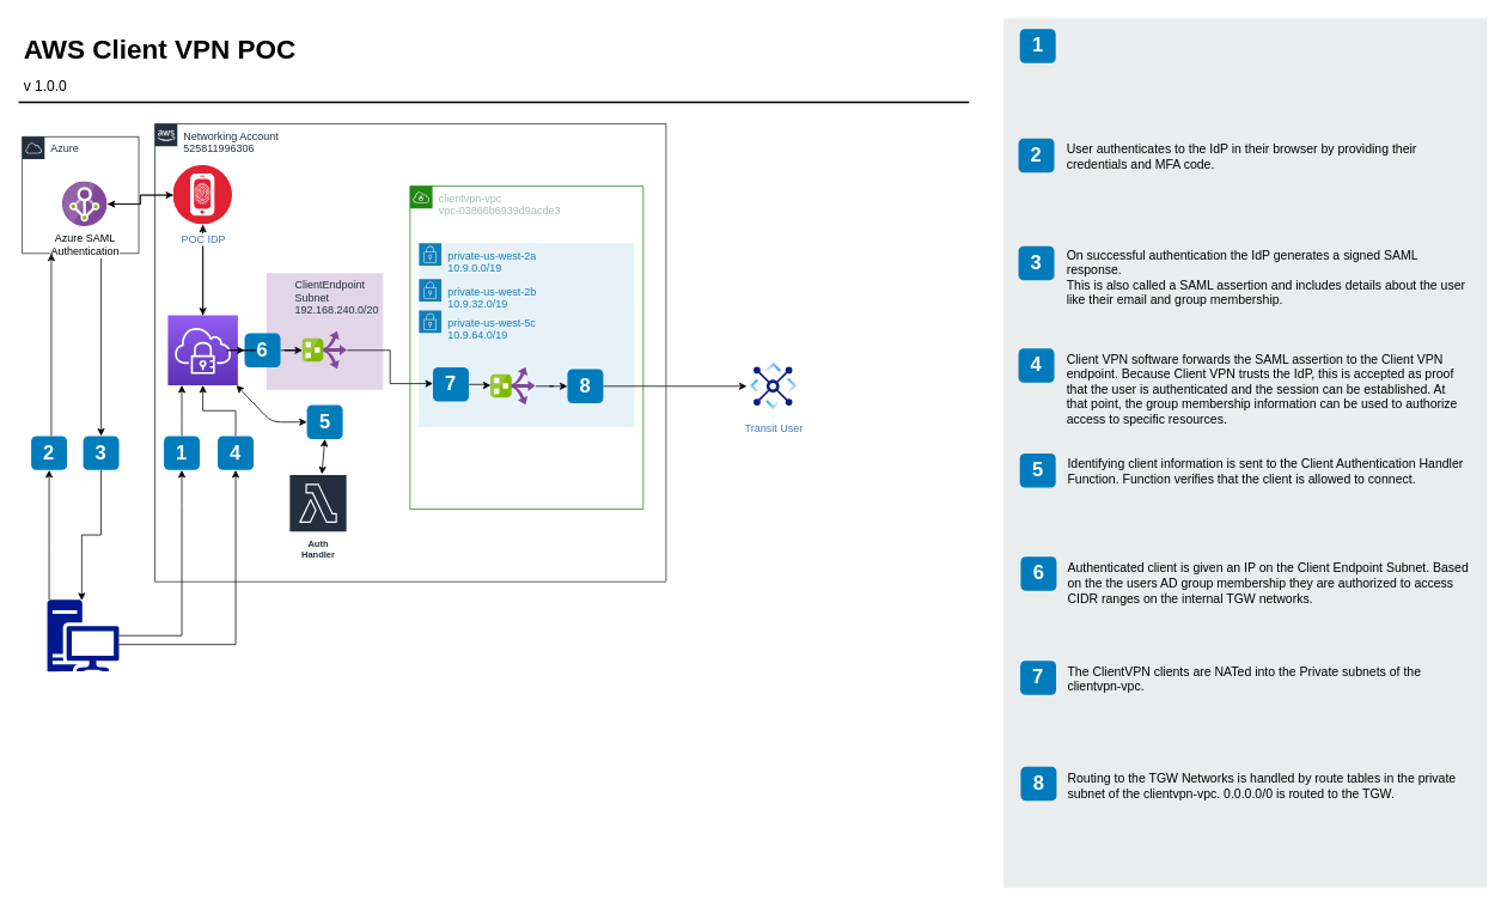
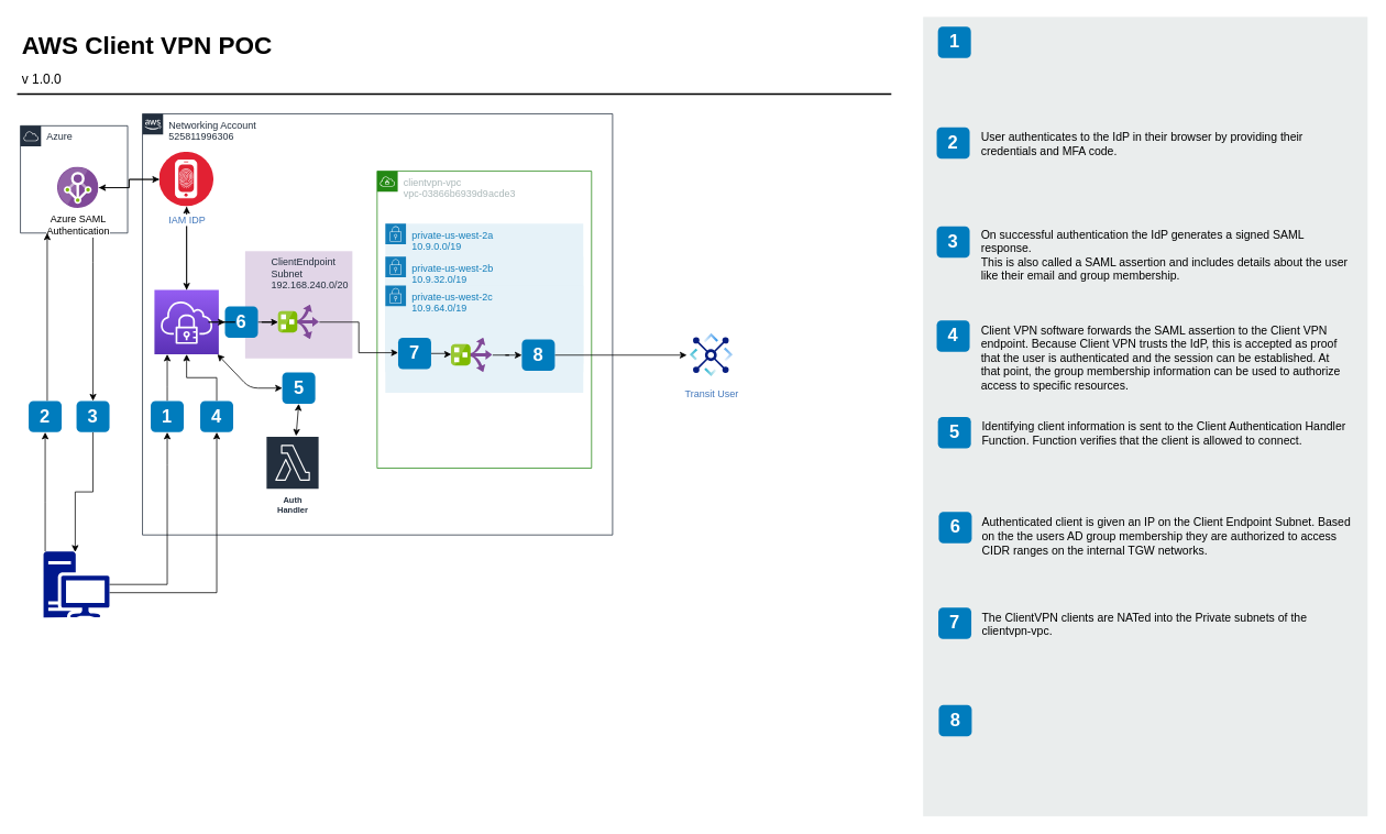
  <mxCell id="0" />
  <mxCell id="1" parent="0" />
  <mxCell id="2" value="ClientEndpoint&#10;Subnet&#10;192.168.240.0/20" style="fillColor=#e1d5e7;strokeColor=none;dashed=0;verticalAlign=top;fontStyle=0;fontColor=#232F3D;align=left;spacingLeft=30;" vertex="1" parent="1"><mxGeometry x="296.5" y="304" width="130" height="130" as="geometry" /></mxCell>
  <mxCell id="3" value="Networking Account&lt;br&gt;525811996306" style="points=[[0,0],[0.25,0],[0.5,0],[0.75,0],[1,0],[1,0.25],[1,0.5],[1,0.75],[1,1],[0.75,1],[0.5,1],[0.25,1],[0,1],[0,0.75],[0,0.5],[0,0.25]];outlineConnect=0;gradientColor=none;html=1;whiteSpace=wrap;fontSize=12;fontStyle=0;shape=mxgraph.aws4.group;grIcon=mxgraph.aws4.group_aws_cloud_alt;strokeColor=#232F3E;fillColor=none;verticalAlign=top;align=left;spacingLeft=30;fontColor=#232F3E;dashed=0;" parent="1" vertex="1"><mxGeometry x="172" y="137.5" width="570" height="510.5" as="geometry" /></mxCell>
  <mxCell id="4" style="edgeStyle=orthogonalEdgeStyle;rounded=0;orthogonalLoop=1;jettySize=auto;html=1;strokeColor=#545B64;strokeWidth=2;endFill=0;endArrow=open;startArrow=none;" parent="1" edge="1"><mxGeometry relative="1" as="geometry"><mxPoint x="733" y="289" as="sourcePoint" /></mxGeometry></mxCell>
  <mxCell id="5" style="edgeStyle=orthogonalEdgeStyle;rounded=0;orthogonalLoop=1;jettySize=auto;html=1;strokeColor=#545B64;strokeWidth=2;endFill=0;endArrow=open;startArrow=none;" parent="1" edge="1"><mxGeometry relative="1" as="geometry"><mxPoint x="772" y="328" as="sourcePoint" /></mxGeometry></mxCell>
  <mxCell id="6" style="edgeStyle=orthogonalEdgeStyle;rounded=0;orthogonalLoop=1;jettySize=auto;html=1;strokeColor=#545B64;strokeWidth=2;endFill=0;endArrow=open;startArrow=none;" parent="1" edge="1"><mxGeometry relative="1" as="geometry"><mxPoint x="733" y="367" as="targetPoint" /></mxGeometry></mxCell>
  <mxCell id="7" style="edgeStyle=orthogonalEdgeStyle;rounded=0;orthogonalLoop=1;jettySize=auto;html=1;strokeColor=#545B64;strokeWidth=2;endFill=0;endArrow=open;startArrow=none;" parent="1" edge="1"><mxGeometry relative="1" as="geometry"><mxPoint x="733" y="510" as="targetPoint" /></mxGeometry></mxCell>
  <mxCell id="8" style="edgeStyle=orthogonalEdgeStyle;rounded=0;orthogonalLoop=1;jettySize=auto;html=1;strokeColor=#545B64;strokeWidth=2;endFill=0;endArrow=open;startArrow=none;" parent="1" edge="1"><mxGeometry relative="1" as="geometry"><mxPoint x="754.88" y="464" as="sourcePoint" /></mxGeometry></mxCell>
  <mxCell id="9" value="AWS Client VPN POC" style="text;html=1;resizable=0;points=[];autosize=1;align=left;verticalAlign=top;spacingTop=-4;fontSize=30;fontStyle=1" parent="1" vertex="1"><mxGeometry x="24" y="33.5" width="320" height="40" as="geometry" /></mxCell>
  <mxCell id="10" value="v 1.0.0" style="text;html=1;resizable=0;points=[];autosize=1;align=left;verticalAlign=top;spacingTop=-4;fontSize=16" parent="1" vertex="1"><mxGeometry x="24" y="83.5" width="60" height="20" as="geometry" /></mxCell>
  <mxCell id="11" value="" style="line;strokeWidth=2;html=1;fontSize=14;" parent="1" vertex="1"><mxGeometry x="20" y="108.5" width="1060" height="10" as="geometry" /></mxCell>
  <mxCell id="12" value="" style="rounded=0;whiteSpace=wrap;html=1;fillColor=#EAEDED;fontSize=22;fontColor=#FFFFFF;strokeColor=none;labelBackgroundColor=none;" parent="1" vertex="1"><mxGeometry x="1118.5" y="20" width="539" height="969" as="geometry" /></mxCell>
  <mxCell id="13" value="1" style="rounded=1;whiteSpace=wrap;html=1;fillColor=#007CBD;strokeColor=none;fontColor=#FFFFFF;fontStyle=1;fontSize=22;labelBackgroundColor=none;" parent="1" vertex="1"><mxGeometry x="1136.5" y="32" width="40" height="38" as="geometry" /></mxCell>
  <mxCell id="14" value="2" style="rounded=1;whiteSpace=wrap;html=1;fillColor=#007CBD;strokeColor=none;fontColor=#FFFFFF;fontStyle=1;fontSize=22;labelBackgroundColor=none;" parent="1" vertex="1"><mxGeometry x="1135" y="154" width="40" height="38" as="geometry" /></mxCell>
  <mxCell id="15" value="3" style="rounded=1;whiteSpace=wrap;html=1;fillColor=#007CBD;strokeColor=none;fontColor=#FFFFFF;fontStyle=1;fontSize=22;labelBackgroundColor=none;" parent="1" vertex="1"><mxGeometry x="1135" y="274" width="40" height="38" as="geometry" /></mxCell>
  <mxCell id="16" value="4" style="rounded=1;whiteSpace=wrap;html=1;fillColor=#007CBD;strokeColor=none;fontColor=#FFFFFF;fontStyle=1;fontSize=22;labelBackgroundColor=none;" parent="1" vertex="1"><mxGeometry x="1135" y="388" width="40" height="38" as="geometry" /></mxCell>
  <mxCell id="17" value="5" style="rounded=1;whiteSpace=wrap;html=1;fillColor=#007CBD;strokeColor=none;fontColor=#FFFFFF;fontStyle=1;fontSize=22;labelBackgroundColor=none;" parent="1" vertex="1"><mxGeometry x="1136.5" y="505" width="40" height="38" as="geometry" /></mxCell>
  <mxCell id="18" value="6" style="rounded=1;whiteSpace=wrap;html=1;fillColor=#007CBD;strokeColor=none;fontColor=#FFFFFF;fontStyle=1;fontSize=22;labelBackgroundColor=none;" parent="1" vertex="1"><mxGeometry x="1137.5" y="620" width="40" height="38" as="geometry" /></mxCell>
  <mxCell id="19" value="7" style="rounded=1;whiteSpace=wrap;html=1;fillColor=#007CBD;strokeColor=none;fontColor=#FFFFFF;fontStyle=1;fontSize=22;labelBackgroundColor=none;" parent="1" vertex="1"><mxGeometry x="1137" y="736" width="40" height="38" as="geometry" /></mxCell>
  <mxCell id="20" value="8" style="rounded=1;whiteSpace=wrap;html=1;fillColor=#007CBD;strokeColor=none;fontColor=#FFFFFF;fontStyle=1;fontSize=22;labelBackgroundColor=none;" parent="1" vertex="1"><mxGeometry x="1137.5" y="854" width="40" height="38" as="geometry" /></mxCell>
  <mxCell id="21" value="User authenticates to the IdP in their browser by providing their credentials and MFA code." style="text;html=1;align=left;verticalAlign=top;spacingTop=-4;fontSize=14;labelBackgroundColor=none;whiteSpace=wrap;" parent="1" vertex="1"><mxGeometry x="1187" y="154.5" width="450" height="115" as="geometry" /></mxCell>
  <mxCell id="22" value="On successful authentication the IdP generates a signed SAML response. &lt;br/&gt;This is also called a SAML assertion and includes details about the user&lt;br/&gt; like their email and group membership." style="text;html=1;align=left;verticalAlign=top;spacingTop=-4;fontSize=14;labelBackgroundColor=none;whiteSpace=wrap;" parent="1" vertex="1"><mxGeometry x="1187" y="272.5" width="450" height="117" as="geometry" /></mxCell>
  <mxCell id="23" value="Client VPN software forwards the SAML assertion to the Client VPN &lt;br/&gt;endpoint. Because Client VPN trusts the IdP, this is accepted as proof &lt;br/&gt;that the user is authenticated and the session can be established. At &lt;br/&gt;that point, the group membership information can be used to authorize &lt;br/&gt;access to specific resources." style="text;html=1;align=left;verticalAlign=top;spacingTop=-4;fontSize=14;labelBackgroundColor=none;whiteSpace=wrap;" parent="1" vertex="1"><mxGeometry x="1187" y="388.5" width="450" height="121" as="geometry" /></mxCell>
  <mxCell id="24" value="&lt;span&gt;Identifying client information is sent to the Client Authentication Handler Function. Function verifies that the client is allowed to connect.&lt;/span&gt;" style="text;html=1;align=left;verticalAlign=top;spacingTop=-4;fontSize=14;labelBackgroundColor=none;whiteSpace=wrap;" parent="1" vertex="1"><mxGeometry x="1188" y="505.5" width="449" height="114" as="geometry" /></mxCell>
  <mxCell id="25" value="&lt;span&gt;Authenticated client is given an IP on the Client Endpoint Subnet. Based on the the users AD group membership they are authorized to access CIDR ranges on the internal TGW networks.&lt;/span&gt;" style="text;html=1;align=left;verticalAlign=top;spacingTop=-4;fontSize=14;labelBackgroundColor=none;whiteSpace=wrap;" parent="1" vertex="1"><mxGeometry x="1188" y="621.5" width="450" height="118" as="geometry" /></mxCell>
  <mxCell id="26" value="&lt;span&gt;The ClientVPN clients are NATed into the Private subnets of the clientvpn-vpc.&lt;/span&gt;" style="text;html=1;align=left;verticalAlign=top;spacingTop=-4;fontSize=14;labelBackgroundColor=none;whiteSpace=wrap;" parent="1" vertex="1"><mxGeometry x="1188" y="736.5" width="449" height="113" as="geometry" /></mxCell>
- <mxCell id="27" value="Routing to the TGW Networks is handled by route tables in the private subnet of the clientvpn-vpc. 0.0.0.0/0 is routed to the TGW." style="text;html=1;align=left;verticalAlign=top;spacingTop=-4;fontSize=14;labelBackgroundColor=none;whiteSpace=wrap;" parent="1" vertex="1"><mxGeometry x="1188" y="855.5" width="449" height="124" as="geometry" /></mxCell>
  <mxCell id="28" style="edgeStyle=orthogonalEdgeStyle;rounded=0;orthogonalLoop=1;jettySize=auto;html=1;" edge="1" parent="1" source="29" target="53"><mxGeometry relative="1" as="geometry"><Array as="points"><mxPoint x="112" y="318" /><mxPoint x="112" y="318" /></Array></mxGeometry></mxCell>
  <mxCell id="29" value="Azure" style="points=[[0,0],[0.25,0],[0.5,0],[0.75,0],[1,0],[1,0.25],[1,0.5],[1,0.75],[1,1],[0.75,1],[0.5,1],[0.25,1],[0,1],[0,0.75],[0,0.5],[0,0.25]];outlineConnect=0;gradientColor=none;html=1;whiteSpace=wrap;fontSize=12;fontStyle=0;shape=mxgraph.aws4.group;grIcon=mxgraph.aws4.group_aws_cloud;strokeColor=#232F3E;fillColor=none;verticalAlign=top;align=left;spacingLeft=30;fontColor=#232F3E;dashed=0;" vertex="1" parent="1"><mxGeometry x="24" y="152" width="130" height="130" as="geometry" /></mxCell>
  <mxCell id="30" style="edgeStyle=orthogonalEdgeStyle;rounded=0;orthogonalLoop=1;jettySize=auto;html=1;" edge="1" parent="1" source="63" target="45"><mxGeometry relative="1" as="geometry" /></mxCell>
  <mxCell id="31" style="edgeStyle=orthogonalEdgeStyle;rounded=0;orthogonalLoop=1;jettySize=auto;html=1;" edge="1" parent="1" source="32" target="58"><mxGeometry relative="1" as="geometry" /></mxCell>
  <mxCell id="32" value="" style="outlineConnect=0;fontColor=#232F3E;gradientColor=#945DF2;gradientDirection=north;fillColor=#5A30B5;strokeColor=#ffffff;dashed=0;verticalLabelPosition=bottom;verticalAlign=top;align=center;html=1;fontSize=12;fontStyle=0;aspect=fixed;shape=mxgraph.aws4.resourceIcon;resIcon=mxgraph.aws4.client_vpn;" vertex="1" parent="1"><mxGeometry x="186.5" y="351" width="78" height="78" as="geometry" /></mxCell>
  <mxCell id="33" style="edgeStyle=orthogonalEdgeStyle;rounded=0;orthogonalLoop=1;jettySize=auto;html=1;" edge="1" parent="1" source="47" target="32"><mxGeometry relative="1" as="geometry"><Array as="points"><mxPoint x="202" y="468" /><mxPoint x="202" y="468" /></Array></mxGeometry></mxCell>
  <mxCell id="34" style="edgeStyle=orthogonalEdgeStyle;rounded=0;orthogonalLoop=1;jettySize=auto;html=1;" edge="1" parent="1" source="54" target="32"><mxGeometry relative="1" as="geometry"><Array as="points" /></mxGeometry></mxCell>
  <mxCell id="35" value="" style="aspect=fixed;pointerEvents=1;shadow=0;dashed=0;html=1;strokeColor=none;labelPosition=center;verticalLabelPosition=bottom;verticalAlign=top;align=center;fillColor=#00188D;shape=mxgraph.mscae.enterprise.workstation_client" vertex="1" parent="1"><mxGeometry x="52" y="668" width="80" height="80" as="geometry" /></mxCell>
  <mxCell id="36" value="clientvpn-vpc&lt;br&gt;vpc-03866b6939d9acde3" style="points=[[0,0],[0.25,0],[0.5,0],[0.75,0],[1,0],[1,0.25],[1,0.5],[1,0.75],[1,1],[0.75,1],[0.5,1],[0.25,1],[0,1],[0,0.75],[0,0.5],[0,0.25]];outlineConnect=0;gradientColor=none;html=1;whiteSpace=wrap;fontSize=12;fontStyle=0;shape=mxgraph.aws4.group;grIcon=mxgraph.aws4.group_vpc;strokeColor=#248814;fillColor=none;verticalAlign=top;align=left;spacingLeft=30;fontColor=#AAB7B8;dashed=0;" vertex="1" parent="1"><mxGeometry x="456.5" y="207" width="260" height="360" as="geometry" /></mxCell>
  <mxCell id="37" value="private-us-west-2a&lt;br&gt;10.9.0.0/19" style="points=[[0,0],[0.25,0],[0.5,0],[0.75,0],[1,0],[1,0.25],[1,0.5],[1,0.75],[1,1],[0.75,1],[0.5,1],[0.25,1],[0,1],[0,0.75],[0,0.5],[0,0.25]];outlineConnect=0;gradientColor=none;html=1;whiteSpace=wrap;fontSize=12;fontStyle=0;shape=mxgraph.aws4.group;grIcon=mxgraph.aws4.group_security_group;grStroke=0;strokeColor=#147EBA;fillColor=#E6F2F8;verticalAlign=top;align=left;spacingLeft=30;fontColor=#147EBA;dashed=0;" vertex="1" parent="1"><mxGeometry x="466.5" y="270.5" width="240" height="180" as="geometry" /></mxCell>
  <mxCell id="38" value="private-us-west-2b&lt;br&gt;10.9.32.0/19" style="points=[[0,0],[0.25,0],[0.5,0],[0.75,0],[1,0],[1,0.25],[1,0.5],[1,0.75],[1,1],[0.75,1],[0.5,1],[0.25,1],[0,1],[0,0.75],[0,0.5],[0,0.25]];outlineConnect=0;gradientColor=none;html=1;whiteSpace=wrap;fontSize=12;fontStyle=0;shape=mxgraph.aws4.group;grIcon=mxgraph.aws4.group_security_group;grStroke=0;strokeColor=#147EBA;fillColor=#E6F2F8;verticalAlign=top;align=left;spacingLeft=30;fontColor=#147EBA;dashed=0;" vertex="1" parent="1"><mxGeometry x="466.5" y="310.5" width="240" height="130" as="geometry" /></mxCell>
- <mxCell id="39" value="private-us-west-5c&lt;br&gt;10.9.64.0/19" style="points=[[0,0],[0.25,0],[0.5,0],[0.75,0],[1,0],[1,0.25],[1,0.5],[1,0.75],[1,1],[0.75,1],[0.5,1],[0.25,1],[0,1],[0,0.75],[0,0.5],[0,0.25]];outlineConnect=0;gradientColor=none;html=1;whiteSpace=wrap;fontSize=12;fontStyle=0;shape=mxgraph.aws4.group;grIcon=mxgraph.aws4.group_security_group;grStroke=0;strokeColor=#147EBA;fillColor=#E6F2F8;verticalAlign=top;align=left;spacingLeft=30;fontColor=#147EBA;dashed=0;" vertex="1" parent="1"><mxGeometry x="466.5" y="345.5" width="240" height="130" as="geometry" /></mxCell>
+ <mxCell id="39" value="private-us-west-2c&lt;br&gt;10.9.64.0/19" style="points=[[0,0],[0.25,0],[0.5,0],[0.75,0],[1,0],[1,0.25],[1,0.5],[1,0.75],[1,1],[0.75,1],[0.5,1],[0.25,1],[0,1],[0,0.75],[0,0.5],[0,0.25]];outlineConnect=0;gradientColor=none;html=1;whiteSpace=wrap;fontSize=12;fontStyle=0;shape=mxgraph.aws4.group;grIcon=mxgraph.aws4.group_security_group;grStroke=0;strokeColor=#147EBA;fillColor=#E6F2F8;verticalAlign=top;align=left;spacingLeft=30;fontColor=#147EBA;dashed=0;" vertex="1" parent="1"><mxGeometry x="466.5" y="345.5" width="240" height="130" as="geometry" /></mxCell>
  <mxCell id="40" style="edgeStyle=orthogonalEdgeStyle;rounded=0;orthogonalLoop=1;jettySize=auto;html=1;entryX=0;entryY=0.5;entryDx=0;entryDy=0;" edge="1" parent="1" source="41" target="58"><mxGeometry relative="1" as="geometry" /></mxCell>
  <mxCell id="41" value="Azure SAML&lt;br&gt;Authentication" style="aspect=fixed;html=1;points=[];align=center;image;fontSize=12;image=img/lib/mscae/Azure_AD_Privileged_Identity_Management.svg;" vertex="1" parent="1"><mxGeometry x="69" y="202" width="50" height="50" as="geometry" /></mxCell>
  <mxCell id="42" style="edgeStyle=orthogonalEdgeStyle;rounded=0;orthogonalLoop=1;jettySize=auto;html=1;" edge="1" parent="1" source="67" target="46"><mxGeometry relative="1" as="geometry" /></mxCell>
  <mxCell id="43" value="" style="aspect=fixed;html=1;points=[];align=center;image;fontSize=12;image=img/lib/mscae/Route_Filter.svg;" vertex="1" parent="1"><mxGeometry x="546.5" y="409" width="50" height="42" as="geometry" /></mxCell>
  <mxCell id="44" style="edgeStyle=orthogonalEdgeStyle;rounded=0;orthogonalLoop=1;jettySize=auto;html=1;entryX=0;entryY=0.476;entryDx=0;entryDy=0;entryPerimeter=0;" edge="1" parent="1" source="65" target="43"><mxGeometry relative="1" as="geometry" /></mxCell>
  <mxCell id="45" value="" style="aspect=fixed;html=1;points=[];align=center;image;fontSize=12;image=img/lib/mscae/Route_Filter.svg;" vertex="1" parent="1"><mxGeometry x="336.5" y="369" width="50" height="42" as="geometry" /></mxCell>
  <mxCell id="46" value="Transit User" style="aspect=fixed;perimeter=ellipsePerimeter;html=1;align=center;shadow=0;dashed=0;fontColor=#4277BB;labelBackgroundColor=#ffffff;fontSize=12;spacingTop=3;image;image=img/lib/ibm/vpc/TransitGateway.svg;" vertex="1" parent="1"><mxGeometry x="832" y="400" width="60" height="60" as="geometry" /></mxCell>
  <mxCell id="47" value="1" style="rounded=1;whiteSpace=wrap;html=1;fillColor=#007CBD;strokeColor=none;fontColor=#FFFFFF;fontStyle=1;fontSize=22;labelBackgroundColor=none;" vertex="1" parent="1"><mxGeometry x="182" y="485.5" width="40" height="38" as="geometry" /></mxCell>
  <mxCell id="48" style="edgeStyle=orthogonalEdgeStyle;rounded=0;orthogonalLoop=1;jettySize=auto;html=1;" edge="1" parent="1" source="35" target="47"><mxGeometry relative="1" as="geometry"><mxPoint x="132" y="708" as="sourcePoint" /><mxPoint x="225.5" y="429" as="targetPoint" /><Array as="points"><mxPoint x="202" y="708" /><mxPoint x="202" y="563" /></Array></mxGeometry></mxCell>
  <mxCell id="49" style="edgeStyle=orthogonalEdgeStyle;rounded=0;orthogonalLoop=1;jettySize=auto;html=1;entryX=0.25;entryY=1;entryDx=0;entryDy=0;" edge="1" parent="1" source="50" target="29"><mxGeometry relative="1" as="geometry"><Array as="points"><mxPoint x="57" y="409" /></Array></mxGeometry></mxCell>
  <mxCell id="50" value="2" style="rounded=1;whiteSpace=wrap;html=1;fillColor=#007CBD;strokeColor=none;fontColor=#FFFFFF;fontStyle=1;fontSize=22;labelBackgroundColor=none;" vertex="1" parent="1"><mxGeometry x="34" y="485.5" width="40" height="38" as="geometry" /></mxCell>
  <mxCell id="51" style="edgeStyle=orthogonalEdgeStyle;rounded=0;orthogonalLoop=1;jettySize=auto;html=1;" edge="1" parent="1" source="35" target="50"><mxGeometry relative="1" as="geometry"><mxPoint x="89" y="668" as="sourcePoint" /><mxPoint x="89" y="234" as="targetPoint" /><Array as="points"><mxPoint x="54" y="608" /><mxPoint x="54" y="608" /></Array></mxGeometry></mxCell>
  <mxCell id="52" style="edgeStyle=orthogonalEdgeStyle;rounded=0;orthogonalLoop=1;jettySize=auto;html=1;entryX=0.48;entryY=0.01;entryDx=0;entryDy=0;entryPerimeter=0;" edge="1" parent="1" source="53" target="35"><mxGeometry relative="1" as="geometry"><mxPoint x="112" y="628" as="targetPoint" /></mxGeometry></mxCell>
  <mxCell id="53" value="3" style="rounded=1;whiteSpace=wrap;html=1;fillColor=#007CBD;strokeColor=none;fontColor=#FFFFFF;fontStyle=1;fontSize=22;labelBackgroundColor=none;" vertex="1" parent="1"><mxGeometry x="92" y="485.5" width="40" height="38" as="geometry" /></mxCell>
  <mxCell id="54" value="4" style="rounded=1;whiteSpace=wrap;html=1;fillColor=#007CBD;strokeColor=none;fontColor=#FFFFFF;fontStyle=1;fontSize=22;labelBackgroundColor=none;" vertex="1" parent="1"><mxGeometry x="242" y="485.5" width="40" height="38" as="geometry" /></mxCell>
  <mxCell id="55" style="edgeStyle=orthogonalEdgeStyle;rounded=0;orthogonalLoop=1;jettySize=auto;html=1;" edge="1" parent="1" source="35" target="54"><mxGeometry relative="1" as="geometry"><mxPoint x="132" y="718" as="sourcePoint" /><mxPoint x="262" y="429" as="targetPoint" /><Array as="points"><mxPoint x="262" y="718" /></Array></mxGeometry></mxCell>
  <mxCell id="56" style="edgeStyle=orthogonalEdgeStyle;rounded=0;orthogonalLoop=1;jettySize=auto;html=1;" edge="1" parent="1" source="58" target="41"><mxGeometry relative="1" as="geometry" /></mxCell>
  <mxCell id="57" style="edgeStyle=orthogonalEdgeStyle;rounded=0;orthogonalLoop=1;jettySize=auto;html=1;" edge="1" parent="1" source="58" target="32"><mxGeometry relative="1" as="geometry" /></mxCell>
- <mxCell id="58" value="POC IDP" style="aspect=fixed;perimeter=ellipsePerimeter;html=1;align=center;shadow=0;dashed=0;fontColor=#4277BB;labelBackgroundColor=#ffffff;fontSize=12;spacingTop=3;image;image=img/lib/ibm/security/identity_provider.svg;" vertex="1" parent="1"><mxGeometry x="192.5" y="184" width="66" height="66" as="geometry" /></mxCell>
+ <mxCell id="58" value="IAM IDP" style="aspect=fixed;perimeter=ellipsePerimeter;html=1;align=center;shadow=0;dashed=0;fontColor=#4277BB;labelBackgroundColor=#ffffff;fontSize=12;spacingTop=3;image;image=img/lib/ibm/security/identity_provider.svg;" vertex="1" parent="1"><mxGeometry x="192.5" y="184" width="66" height="66" as="geometry" /></mxCell>
  <mxCell id="59" value="Auth Handler" style="outlineConnect=0;fontColor=#232F3E;gradientColor=none;strokeColor=#ffffff;fillColor=#232F3E;dashed=0;verticalLabelPosition=middle;verticalAlign=bottom;align=center;html=1;whiteSpace=wrap;fontSize=10;fontStyle=1;spacing=3;shape=mxgraph.aws4.productIcon;prIcon=mxgraph.aws4.lambda;" vertex="1" parent="1"><mxGeometry x="321.5" y="528" width="65" height="100" as="geometry" /></mxCell>
  <mxCell id="60" value="5" style="rounded=1;whiteSpace=wrap;html=1;fillColor=#007CBD;strokeColor=none;fontColor=#FFFFFF;fontStyle=1;fontSize=22;labelBackgroundColor=none;" vertex="1" parent="1"><mxGeometry x="341.5" y="451" width="40" height="38" as="geometry" /></mxCell>
  <mxCell id="61" value="" style="endArrow=classic;startArrow=classic;html=1;" edge="1" parent="1" source="32" target="60"><mxGeometry width="50" height="50" relative="1" as="geometry"><mxPoint x="762" y="498" as="sourcePoint" /><mxPoint x="812" y="448" as="targetPoint" /><Array as="points"><mxPoint x="302" y="470" /></Array></mxGeometry></mxCell>
  <mxCell id="62" value="" style="endArrow=classic;startArrow=classic;html=1;entryX=0.5;entryY=1;entryDx=0;entryDy=0;" edge="1" parent="1" source="59" target="60"><mxGeometry width="50" height="50" relative="1" as="geometry"><mxPoint x="762" y="498" as="sourcePoint" /><mxPoint x="812" y="448" as="targetPoint" /></mxGeometry></mxCell>
  <mxCell id="63" value="6" style="rounded=1;whiteSpace=wrap;html=1;fillColor=#007CBD;strokeColor=none;fontColor=#FFFFFF;fontStyle=1;fontSize=22;labelBackgroundColor=none;" vertex="1" parent="1"><mxGeometry x="272" y="371" width="40" height="38" as="geometry" /></mxCell>
  <mxCell id="64" style="edgeStyle=orthogonalEdgeStyle;rounded=0;orthogonalLoop=1;jettySize=auto;html=1;" edge="1" parent="1" source="32" target="63"><mxGeometry relative="1" as="geometry"><mxPoint x="264.5" y="390" as="sourcePoint" /><mxPoint x="336.5" y="390" as="targetPoint" /></mxGeometry></mxCell>
  <mxCell id="65" value="7" style="rounded=1;whiteSpace=wrap;html=1;fillColor=#007CBD;strokeColor=none;fontColor=#FFFFFF;fontStyle=1;fontSize=22;labelBackgroundColor=none;" vertex="1" parent="1"><mxGeometry x="482" y="409" width="40" height="38" as="geometry" /></mxCell>
  <mxCell id="66" style="edgeStyle=orthogonalEdgeStyle;rounded=0;orthogonalLoop=1;jettySize=auto;html=1;entryX=0;entryY=0.476;entryDx=0;entryDy=0;entryPerimeter=0;" edge="1" parent="1" source="45" target="65"><mxGeometry relative="1" as="geometry"><mxPoint x="386.5" y="390" as="sourcePoint" /><mxPoint x="546.5" y="428.992" as="targetPoint" /></mxGeometry></mxCell>
  <mxCell id="67" value="8" style="rounded=1;whiteSpace=wrap;html=1;fillColor=#007CBD;strokeColor=none;fontColor=#FFFFFF;fontStyle=1;fontSize=22;labelBackgroundColor=none;" vertex="1" parent="1"><mxGeometry x="632" y="411" width="40" height="38" as="geometry" /></mxCell>
  <mxCell id="68" style="edgeStyle=orthogonalEdgeStyle;rounded=0;orthogonalLoop=1;jettySize=auto;html=1;" edge="1" parent="1" source="43" target="67"><mxGeometry relative="1" as="geometry"><mxPoint x="596.5" y="430" as="sourcePoint" /><mxPoint x="832" y="430" as="targetPoint" /></mxGeometry></mxCell>
